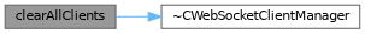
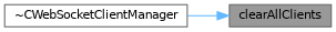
  digraph {
    rankdir=RL
    node [fontname=Helvetica fontsize=10 shape=box style=filled]
    n1 [color=gray40 fillcolor=grey60 fontcolor=black height=0.2 label=clearAllClients width=0.4]
    n2 [color=grey40 fillcolor=white height=0.2 label="~CWebSocketClientManager" width=0.4]
-   n2 -> n1 [color=steelblue1 dir=back fontname=Helvetica fontsize=10 labelfontname=Helvetica labelfontsize=10 style=solid]
+   n1 -> n2 [color=steelblue1 dir=back fontname=Helvetica fontsize=10 labelfontname=Helvetica labelfontsize=10 style=solid]
  }
